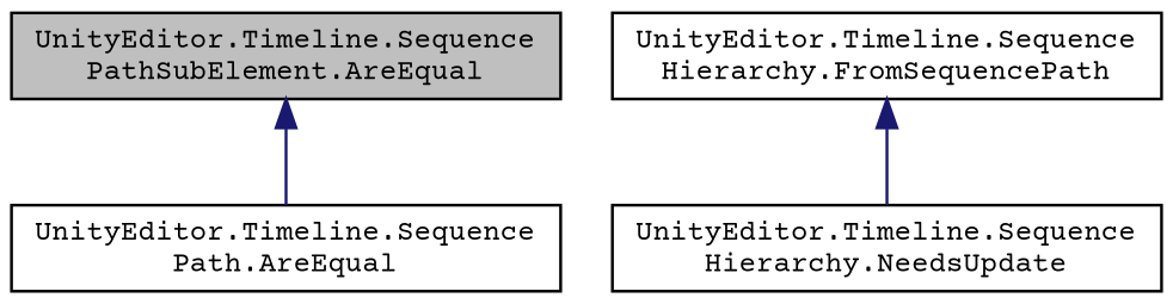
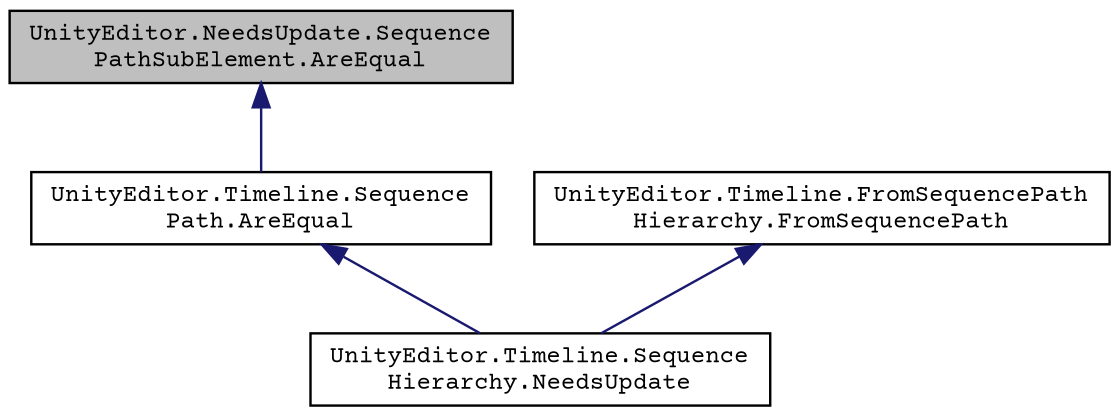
  digraph {
    fontname="Courier Prime"
    rankdir=TB
    node [color=black fillcolor=white fontname="Courier Prime" fontsize=10 shape=record style=filled]
    edge [color=midnightblue dir=back fontname="Courier Prime" fontsize=10 labelfontname=Helvetica labelfontsize=10 style=solid]
-   n1 [fillcolor=grey75 fontcolor=black height=0.2 label="UnityEditor.Timeline.Sequence\lPathSubElement.AreEqual" width=0.4]
+   n1 [fillcolor=grey75 fontcolor=black height=0.2 label="UnityEditor.NeedsUpdate.Sequence\lPathSubElement.AreEqual" width=0.4]
    n2 [height=0.2 label="UnityEditor.Timeline.Sequence\lPath.AreEqual" width=0.4]
    n3 [height=0.2 label="UnityEditor.Timeline.Sequence\lHierarchy.NeedsUpdate" width=0.4]
-   n4 [height=0.2 label="UnityEditor.Timeline.Sequence\lHierarchy.FromSequencePath" width=0.4]
+   n4 [height=0.2 label="UnityEditor.Timeline.FromSequencePath\lHierarchy.FromSequencePath" width=0.4]
    n1 -> n2
+   n2 -> n3
    n4 -> n3
  }
